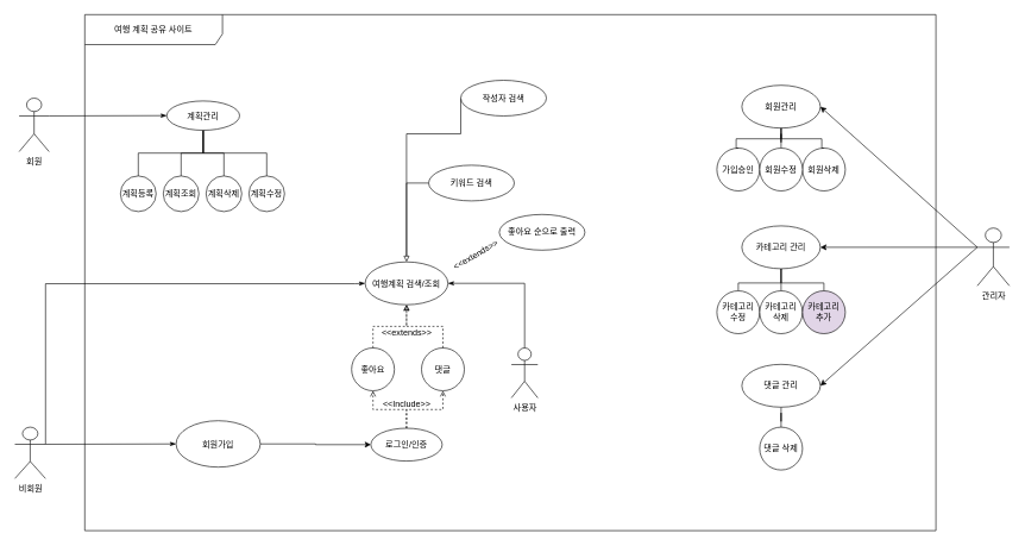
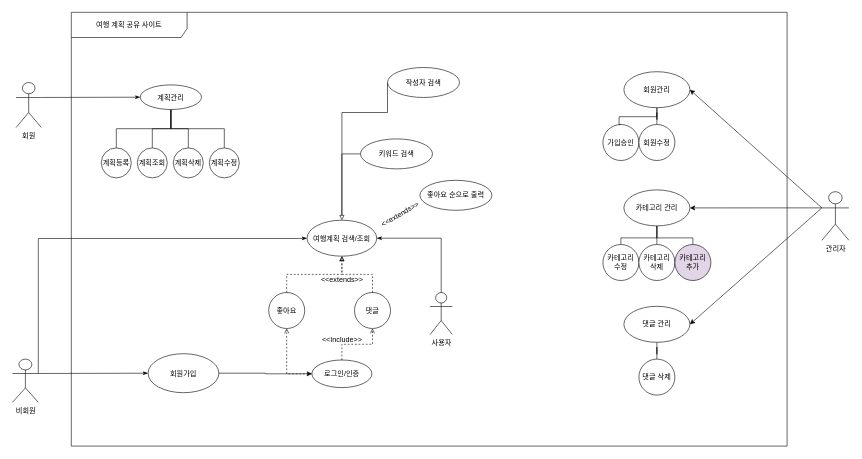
  <mxCell id="0" />
  <mxCell id="1" parent="0" />
  <mxCell id="2" value="여행 계획 공유 사이트" style="shape=umlFrame;whiteSpace=wrap;html=1;pointerEvents=0;width=193;height=42;" parent="1" vertex="1"><mxGeometry x="118" y="20" width="1193" height="723" as="geometry" /></mxCell>
  <mxCell id="3" value="회원" style="shape=umlActor;verticalLabelPosition=bottom;verticalAlign=top;html=1;" parent="1" vertex="1"><mxGeometry x="26" y="137" width="42" height="75" as="geometry" /></mxCell>
  <mxCell id="4" value="비회원" style="shape=umlActor;verticalLabelPosition=bottom;verticalAlign=top;html=1;" parent="1" vertex="1"><mxGeometry x="20" y="598" width="43" height="72" as="geometry" /></mxCell>
  <mxCell id="5" value="" style="edgeStyle=orthogonalEdgeStyle;rounded=0;orthogonalLoop=1;jettySize=auto;html=1;entryX=0;entryY=0.5;entryDx=0;entryDy=0;" parent="1" source="6" target="20" edge="1"><mxGeometry relative="1" as="geometry" /></mxCell>
  <mxCell id="6" value="회원가입" style="ellipse;whiteSpace=wrap;html=1;align=center;" parent="1" vertex="1"><mxGeometry x="246" y="589" width="118" height="65" as="geometry" /></mxCell>
  <mxCell id="7" value="계획조회" style="ellipse;whiteSpace=wrap;html=1;align=center;" parent="1" vertex="1"><mxGeometry x="228" y="246" width="50" height="50" as="geometry" /></mxCell>
  <mxCell id="8" value="" style="edgeStyle=orthogonalEdgeStyle;rounded=0;orthogonalLoop=1;jettySize=auto;html=1;endArrow=none;endFill=0;" parent="1" source="12" target="15" edge="1"><mxGeometry relative="1" as="geometry" /></mxCell>
  <mxCell id="9" style="edgeStyle=orthogonalEdgeStyle;rounded=0;orthogonalLoop=1;jettySize=auto;html=1;entryX=0.5;entryY=0;entryDx=0;entryDy=0;endArrow=none;endFill=0;exitX=0.5;exitY=1;exitDx=0;exitDy=0;" parent="1" source="12" target="14" edge="1"><mxGeometry relative="1" as="geometry" /></mxCell>
  <mxCell id="10" style="edgeStyle=orthogonalEdgeStyle;rounded=0;orthogonalLoop=1;jettySize=auto;html=1;entryX=0.5;entryY=0;entryDx=0;entryDy=0;endArrow=none;endFill=0;" parent="1" source="12" target="7" edge="1"><mxGeometry relative="1" as="geometry" /></mxCell>
  <mxCell id="11" style="edgeStyle=orthogonalEdgeStyle;rounded=0;orthogonalLoop=1;jettySize=auto;html=1;entryX=0.5;entryY=0;entryDx=0;entryDy=0;endArrow=none;endFill=0;exitX=0.5;exitY=1;exitDx=0;exitDy=0;" parent="1" source="12" target="13" edge="1"><mxGeometry relative="1" as="geometry" /></mxCell>
  <mxCell id="12" value="계획관리" style="ellipse;whiteSpace=wrap;html=1;align=center;" parent="1" vertex="1"><mxGeometry x="233" y="141" width="102" height="41" as="geometry" /></mxCell>
  <mxCell id="13" value="계획수정" style="ellipse;whiteSpace=wrap;html=1;align=center;" parent="1" vertex="1"><mxGeometry x="348" y="246" width="50" height="50" as="geometry" /></mxCell>
  <mxCell id="14" value="계획등록" style="ellipse;whiteSpace=wrap;html=1;align=center;" parent="1" vertex="1"><mxGeometry x="168" y="246" width="50" height="50" as="geometry" /></mxCell>
  <mxCell id="15" value="계획삭제" style="ellipse;whiteSpace=wrap;html=1;align=center;" parent="1" vertex="1"><mxGeometry x="288" y="246" width="50" height="50" as="geometry" /></mxCell>
- <mxCell id="16" value="좋아요" style="ellipse;whiteSpace=wrap;html=1;align=center;" parent="1" vertex="1"><mxGeometry x="492" y="487" width="60" height="60" as="geometry" /></mxCell>
+ <mxCell id="16" value="좋아요" style="ellipse;whiteSpace=wrap;html=1;align=center;" parent="1" vertex="1"><mxGeometry x="447" y="487" width="60" height="60" as="geometry" /></mxCell>
  <mxCell id="17" value="여행계획 검색/조회" style="ellipse;whiteSpace=wrap;html=1;align=center;" parent="1" vertex="1"><mxGeometry x="511" y="366.5" width="116" height="60" as="geometry" /></mxCell>
  <mxCell id="18" style="edgeStyle=orthogonalEdgeStyle;rounded=0;orthogonalLoop=1;jettySize=auto;html=1;entryX=0.5;entryY=1;entryDx=0;entryDy=0;dashed=1;endArrow=open;endFill=0;" parent="1" source="20" target="44" edge="1"><mxGeometry relative="1" as="geometry" /></mxCell>
  <mxCell id="19" style="edgeStyle=orthogonalEdgeStyle;rounded=0;orthogonalLoop=1;jettySize=auto;html=1;entryX=0.5;entryY=1;entryDx=0;entryDy=0;dashed=1;endArrow=open;endFill=0;" parent="1" source="20" target="16" edge="1"><mxGeometry relative="1" as="geometry" /></mxCell>
  <mxCell id="20" value="로그인/인증" style="ellipse;whiteSpace=wrap;html=1;align=center;" parent="1" vertex="1"><mxGeometry x="519" y="599.5" width="100" height="46" as="geometry" /></mxCell>
  <mxCell id="21" value="" style="endArrow=classicThin;html=1;rounded=0;exitX=1;exitY=0.333;exitDx=0;exitDy=0;exitPerimeter=0;entryX=0;entryY=0.5;entryDx=0;entryDy=0;endFill=1;" parent="1" source="3" target="12" edge="1"><mxGeometry relative="1" as="geometry"><mxPoint x="150" y="300" as="sourcePoint" /><mxPoint x="310" y="300" as="targetPoint" /></mxGeometry></mxCell>
  <mxCell id="22" value="" style="resizable=0;html=1;whiteSpace=wrap;align=right;verticalAlign=bottom;" parent="21" connectable="0" vertex="1"><mxGeometry x="1" relative="1" as="geometry" /></mxCell>
  <mxCell id="23" value="" style="endArrow=classicThin;html=1;rounded=0;exitX=1;exitY=0.333;exitDx=0;exitDy=0;exitPerimeter=0;entryX=0;entryY=0.5;entryDx=0;entryDy=0;endFill=1;edgeStyle=orthogonalEdgeStyle;" parent="1" source="4" target="17" edge="1"><mxGeometry relative="1" as="geometry"><mxPoint x="165" y="599" as="sourcePoint" /><mxPoint x="378" y="660" as="targetPoint" /><Array as="points"><mxPoint x="63" y="397" /><mxPoint x="497" y="397" /></Array></mxGeometry></mxCell>
  <mxCell id="24" value="" style="resizable=0;html=1;whiteSpace=wrap;align=right;verticalAlign=bottom;" parent="23" connectable="0" vertex="1"><mxGeometry x="1" relative="1" as="geometry" /></mxCell>
  <mxCell id="25" value="" style="endArrow=classicThin;html=1;rounded=0;exitX=1;exitY=0.333;exitDx=0;exitDy=0;exitPerimeter=0;entryX=0;entryY=0.5;entryDx=0;entryDy=0;endFill=1;" parent="1" source="4" target="6" edge="1"><mxGeometry relative="1" as="geometry"><mxPoint x="-20" y="712" as="sourcePoint" /><mxPoint x="384" y="546" as="targetPoint" /></mxGeometry></mxCell>
  <mxCell id="26" value="" style="resizable=0;html=1;whiteSpace=wrap;align=right;verticalAlign=bottom;" parent="25" connectable="0" vertex="1"><mxGeometry x="1" relative="1" as="geometry" /></mxCell>
  <mxCell id="27" value="사용자" style="shape=umlActor;verticalLabelPosition=bottom;verticalAlign=top;html=1;" parent="1" vertex="1"><mxGeometry x="716" y="487" width="37" height="70" as="geometry" /></mxCell>
  <mxCell id="28" value="" style="endArrow=classicThin;html=1;rounded=0;endFill=1;entryX=1;entryY=0.5;entryDx=0;entryDy=0;edgeStyle=orthogonalEdgeStyle;exitX=0.5;exitY=0;exitDx=0;exitDy=0;exitPerimeter=0;" parent="1" source="27" target="17" edge="1"><mxGeometry relative="1" as="geometry"><mxPoint x="735" y="441" as="sourcePoint" /><mxPoint x="971" y="454" as="targetPoint" /><Array as="points"><mxPoint x="735" y="397" /></Array></mxGeometry></mxCell>
  <mxCell id="29" value="" style="resizable=0;html=1;whiteSpace=wrap;align=right;verticalAlign=bottom;" parent="28" connectable="0" vertex="1"><mxGeometry x="1" relative="1" as="geometry" /></mxCell>
  <mxCell id="30" style="rounded=0;orthogonalLoop=1;jettySize=auto;html=1;entryX=1;entryY=0.5;entryDx=0;entryDy=0;exitX=0;exitY=0.333;exitDx=0;exitDy=0;exitPerimeter=0;" parent="1" source="31" target="33" edge="1"><mxGeometry relative="1" as="geometry" /></mxCell>
  <mxCell id="31" value="관리자" style="shape=umlActor;verticalLabelPosition=bottom;verticalAlign=top;html=1;" parent="1" vertex="1"><mxGeometry x="1369" y="319" width="45" height="81" as="geometry" /></mxCell>
  <mxCell id="32" value="" style="edgeStyle=orthogonalEdgeStyle;rounded=0;orthogonalLoop=1;jettySize=auto;html=1;endArrow=none;endFill=0;exitX=0.5;exitY=1;exitDx=0;exitDy=0;" parent="1" source="33" target="43" edge="1"><mxGeometry relative="1" as="geometry" /></mxCell>
  <mxCell id="33" value="회원관리" style="ellipse;whiteSpace=wrap;html=1;align=center;" parent="1" vertex="1"><mxGeometry x="1039" y="119" width="110" height="60" as="geometry" /></mxCell>
- <mxCell id="34" value="회원삭제" style="ellipse;whiteSpace=wrap;html=1;align=center;" parent="1" vertex="1"><mxGeometry x="1124" y="207" width="60" height="60" as="geometry" /></mxCell>
  <mxCell id="35" value="&amp;lt;&amp;lt;Include&amp;gt;&amp;gt;" style="text;html=1;align=center;verticalAlign=middle;resizable=0;points=[];autosize=1;strokeColor=none;fillColor=none;" parent="1" vertex="1"><mxGeometry x="526.5" y="553" width="85" height="26" as="geometry" /></mxCell>
  <mxCell id="36" value="&amp;lt;&amp;lt;extends&amp;gt;&amp;gt;" style="text;html=1;align=center;verticalAlign=middle;resizable=0;points=[];autosize=1;strokeColor=none;fillColor=none;" parent="1" vertex="1"><mxGeometry x="525" y="453" width="88" height="26" as="geometry" /></mxCell>
  <mxCell id="37" value="" style="edgeStyle=orthogonalEdgeStyle;rounded=0;orthogonalLoop=1;jettySize=auto;html=1;endArrow=block;endFill=0;exitX=0;exitY=0.5;exitDx=0;exitDy=0;" parent="1" source="38" target="17" edge="1"><mxGeometry relative="1" as="geometry"><Array as="points"><mxPoint x="569" y="256" /></Array></mxGeometry></mxCell>
  <mxCell id="38" value="키워드 검색" style="ellipse;whiteSpace=wrap;html=1;align=center;" parent="1" vertex="1"><mxGeometry x="600" y="231" width="120" height="50" as="geometry" /></mxCell>
  <mxCell id="39" style="edgeStyle=orthogonalEdgeStyle;rounded=0;orthogonalLoop=1;jettySize=auto;html=1;startArrow=none;startFill=0;endArrow=none;endFill=0;exitX=0;exitY=0.5;exitDx=0;exitDy=0;" parent="1" source="40" edge="1"><mxGeometry relative="1" as="geometry"><mxPoint x="569" y="358" as="targetPoint" /><Array as="points"><mxPoint x="569" y="187" /></Array></mxGeometry></mxCell>
  <mxCell id="40" value="작성자 검색" style="ellipse;whiteSpace=wrap;html=1;align=center;" parent="1" vertex="1"><mxGeometry x="645" y="112" width="120" height="50" as="geometry" /></mxCell>
  <mxCell id="41" value="좋아요 순으로 출력" style="ellipse;whiteSpace=wrap;html=1;align=center;" parent="1" vertex="1"><mxGeometry x="699" y="300" width="120" height="50" as="geometry" /></mxCell>
  <mxCell id="42" value="가입승인" style="ellipse;whiteSpace=wrap;html=1;align=center;" parent="1" vertex="1"><mxGeometry x="1004" y="207" width="60" height="60" as="geometry" /></mxCell>
  <mxCell id="43" value="회원수정" style="ellipse;whiteSpace=wrap;html=1;align=center;" parent="1" vertex="1"><mxGeometry x="1064" y="207" width="60" height="60" as="geometry" /></mxCell>
  <mxCell id="44" value="댓글" style="ellipse;whiteSpace=wrap;html=1;align=center;" parent="1" vertex="1"><mxGeometry x="590" y="487" width="60" height="60" as="geometry" /></mxCell>
  <mxCell id="45" value="" style="edgeStyle=orthogonalEdgeStyle;rounded=0;orthogonalLoop=1;jettySize=auto;html=1;dashed=1;endArrow=classic;endFill=0;entryX=0.5;entryY=1;entryDx=0;entryDy=0;exitX=0.5;exitY=0;exitDx=0;exitDy=0;" parent="1" source="44" target="17" edge="1"><mxGeometry relative="1" as="geometry"><mxPoint x="627" y="424" as="sourcePoint" /><mxPoint x="678" y="484.5" as="targetPoint" /></mxGeometry></mxCell>
  <mxCell id="46" value="" style="edgeStyle=orthogonalEdgeStyle;rounded=0;orthogonalLoop=1;jettySize=auto;html=1;entryX=0.5;entryY=0;entryDx=0;entryDy=0;exitX=0.5;exitY=1;exitDx=0;exitDy=0;endArrow=none;endFill=0;" parent="1" source="33" target="42" edge="1"><mxGeometry relative="1" as="geometry"><mxPoint x="1039" y="169.5" as="sourcePoint" /><mxPoint x="1039" y="187.5" as="targetPoint" /><Array as="points"><mxPoint x="1094" y="194" /><mxPoint x="1031" y="194" /></Array></mxGeometry></mxCell>
- <mxCell id="47" value="" style="edgeStyle=orthogonalEdgeStyle;rounded=0;orthogonalLoop=1;jettySize=auto;html=1;entryX=0.5;entryY=0;entryDx=0;entryDy=0;exitX=0.5;exitY=1;exitDx=0;exitDy=0;endArrow=none;endFill=0;" parent="1" source="33" target="34" edge="1"><mxGeometry relative="1" as="geometry"><mxPoint x="1169" y="176" as="sourcePoint" /><mxPoint x="1109" y="194" as="targetPoint" /><Array as="points"><mxPoint x="1094" y="194" /><mxPoint x="1151" y="194" /></Array></mxGeometry></mxCell>
  <mxCell id="48" style="rounded=0;orthogonalLoop=1;jettySize=auto;html=1;entryX=1;entryY=0.5;entryDx=0;entryDy=0;exitX=0;exitY=0.333;exitDx=0;exitDy=0;exitPerimeter=0;" parent="1" source="31" target="54" edge="1"><mxGeometry relative="1" as="geometry"><mxPoint x="1347.5" y="480.5" as="sourcePoint" /><mxPoint x="1142" y="344.5" as="targetPoint" /></mxGeometry></mxCell>
  <mxCell id="49" style="rounded=0;orthogonalLoop=1;jettySize=auto;html=1;entryX=1;entryY=0.5;entryDx=0;entryDy=0;exitX=0;exitY=0.333;exitDx=0;exitDy=0;exitPerimeter=0;" parent="1" source="31" target="56" edge="1"><mxGeometry relative="1" as="geometry"><mxPoint x="1347" y="386" as="sourcePoint" /><mxPoint x="1142" y="475.5" as="targetPoint" /></mxGeometry></mxCell>
  <mxCell id="50" value="댓글 삭제" style="ellipse;whiteSpace=wrap;html=1;align=center;" parent="1" vertex="1"><mxGeometry x="1064" y="598" width="60" height="60" as="geometry" /></mxCell>
  <mxCell id="51" value="" style="edgeStyle=orthogonalEdgeStyle;rounded=0;orthogonalLoop=1;jettySize=auto;html=1;entryX=0.5;entryY=0;entryDx=0;entryDy=0;exitX=0.5;exitY=1;exitDx=0;exitDy=0;endArrow=none;endFill=0;" parent="1" source="54" target="58" edge="1"><mxGeometry relative="1" as="geometry"><mxPoint x="1084" y="387" as="sourcePoint" /><mxPoint x="1084" y="413" as="targetPoint" /><Array as="points"><mxPoint x="1094" y="391" /><mxPoint x="1094" y="391" /></Array></mxGeometry></mxCell>
  <mxCell id="52" style="edgeStyle=orthogonalEdgeStyle;rounded=0;orthogonalLoop=1;jettySize=auto;html=1;entryX=0.5;entryY=0;entryDx=0;entryDy=0;endArrow=none;endFill=0;" parent="1" source="54" target="57" edge="1"><mxGeometry relative="1" as="geometry" /></mxCell>
  <mxCell id="53" style="edgeStyle=orthogonalEdgeStyle;rounded=0;orthogonalLoop=1;jettySize=auto;html=1;entryX=0.5;entryY=0;entryDx=0;entryDy=0;endArrow=none;endFill=0;" parent="1" source="54" target="59" edge="1"><mxGeometry relative="1" as="geometry" /></mxCell>
  <mxCell id="54" value="카테고리 관리" style="ellipse;whiteSpace=wrap;html=1;align=center;" parent="1" vertex="1"><mxGeometry x="1039" y="316" width="110" height="60" as="geometry" /></mxCell>
  <mxCell id="55" value="" style="edgeStyle=orthogonalEdgeStyle;rounded=0;orthogonalLoop=1;jettySize=auto;html=1;endArrow=none;endFill=0;" parent="1" source="56" target="50" edge="1"><mxGeometry relative="1" as="geometry" /></mxCell>
  <mxCell id="56" value="댓글 관리" style="ellipse;whiteSpace=wrap;html=1;align=center;" parent="1" vertex="1"><mxGeometry x="1039" y="510" width="110" height="60" as="geometry" /></mxCell>
  <mxCell id="57" value="카테고리&lt;div&gt;수정&lt;/div&gt;" style="ellipse;whiteSpace=wrap;html=1;align=center;" parent="1" vertex="1"><mxGeometry x="1004" y="407" width="60" height="60" as="geometry" /></mxCell>
  <mxCell id="58" value="카테고리&lt;div&gt;삭제&lt;/div&gt;" style="ellipse;whiteSpace=wrap;html=1;align=center;" parent="1" vertex="1"><mxGeometry x="1064" y="407" width="60" height="60" as="geometry" /></mxCell>
  <mxCell id="59" value="카테고리&lt;div&gt;추가&lt;/div&gt;" style="ellipse;whiteSpace=wrap;html=1;align=center;fillColor=#e1d5e7;" parent="1" vertex="1"><mxGeometry x="1124" y="407" width="60" height="60" as="geometry" /></mxCell>
  <mxCell id="60" value="&amp;lt;&amp;lt;extends&amp;gt;&amp;gt;" style="text;html=1;align=center;verticalAlign=middle;resizable=0;points=[];autosize=1;strokeColor=none;fillColor=none;rotation=-30;" vertex="1" parent="1"><mxGeometry x="622" y="344" width="88" height="26" as="geometry" /></mxCell>
  <mxCell id="61" value="" style="edgeStyle=orthogonalEdgeStyle;rounded=0;orthogonalLoop=1;jettySize=auto;html=1;dashed=1;endArrow=classic;endFill=0;entryX=0.5;entryY=1;entryDx=0;entryDy=0;exitX=0.5;exitY=0;exitDx=0;exitDy=0;" edge="1" parent="1" source="16" target="17"><mxGeometry relative="1" as="geometry"><mxPoint x="536" y="470" as="sourcePoint" /><mxPoint x="485" y="410" as="targetPoint" /></mxGeometry></mxCell>
